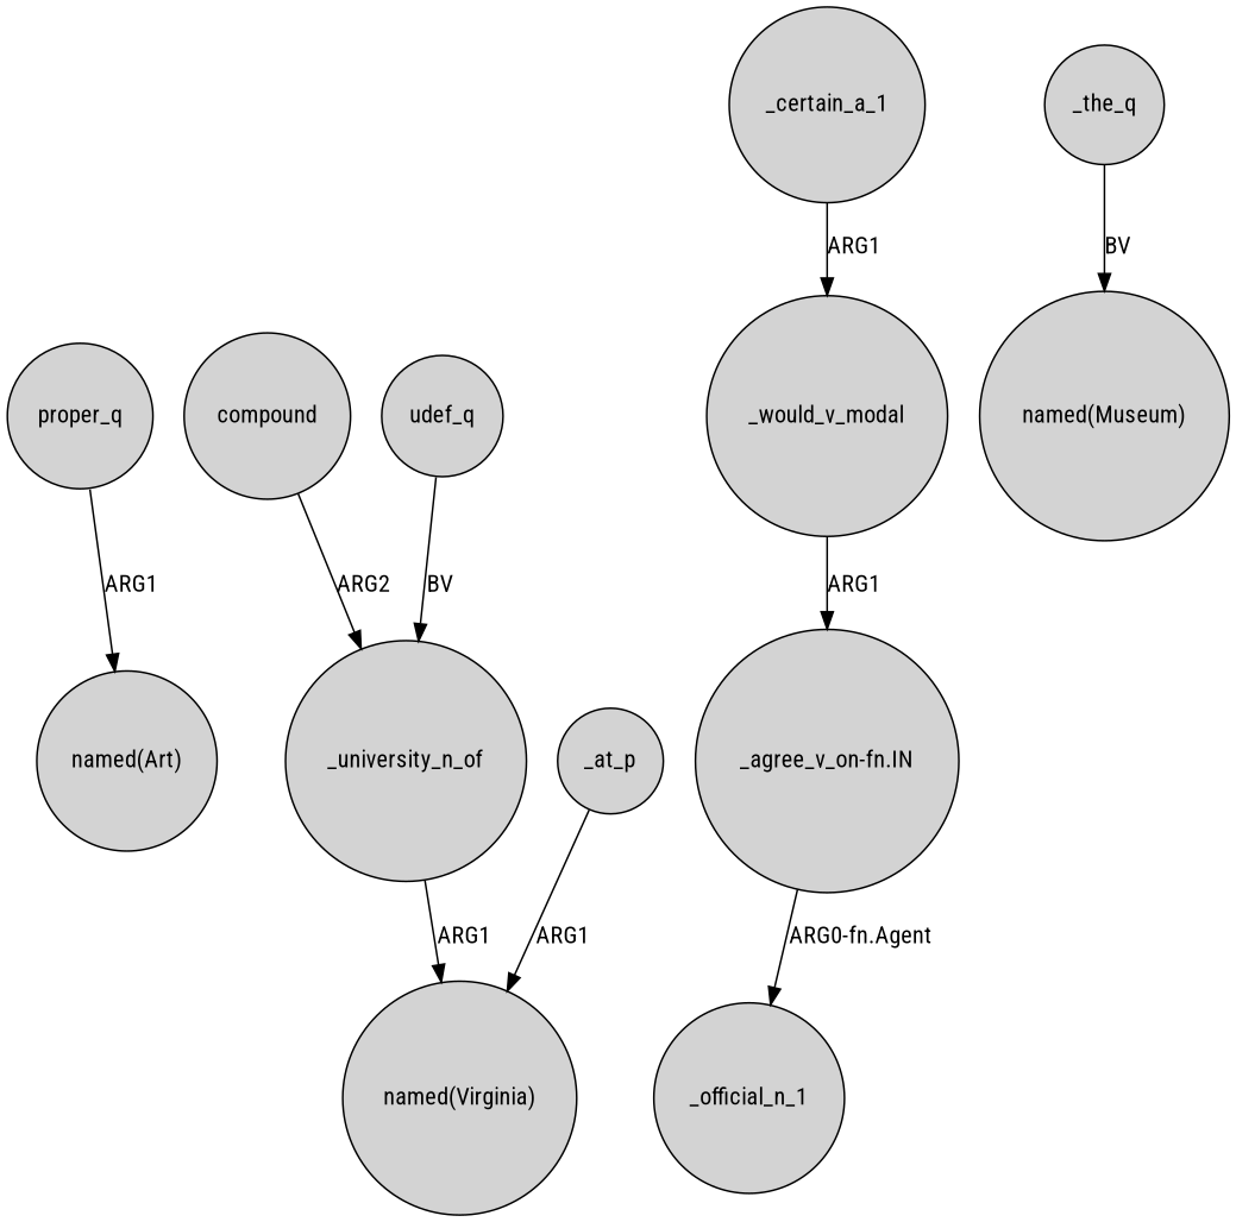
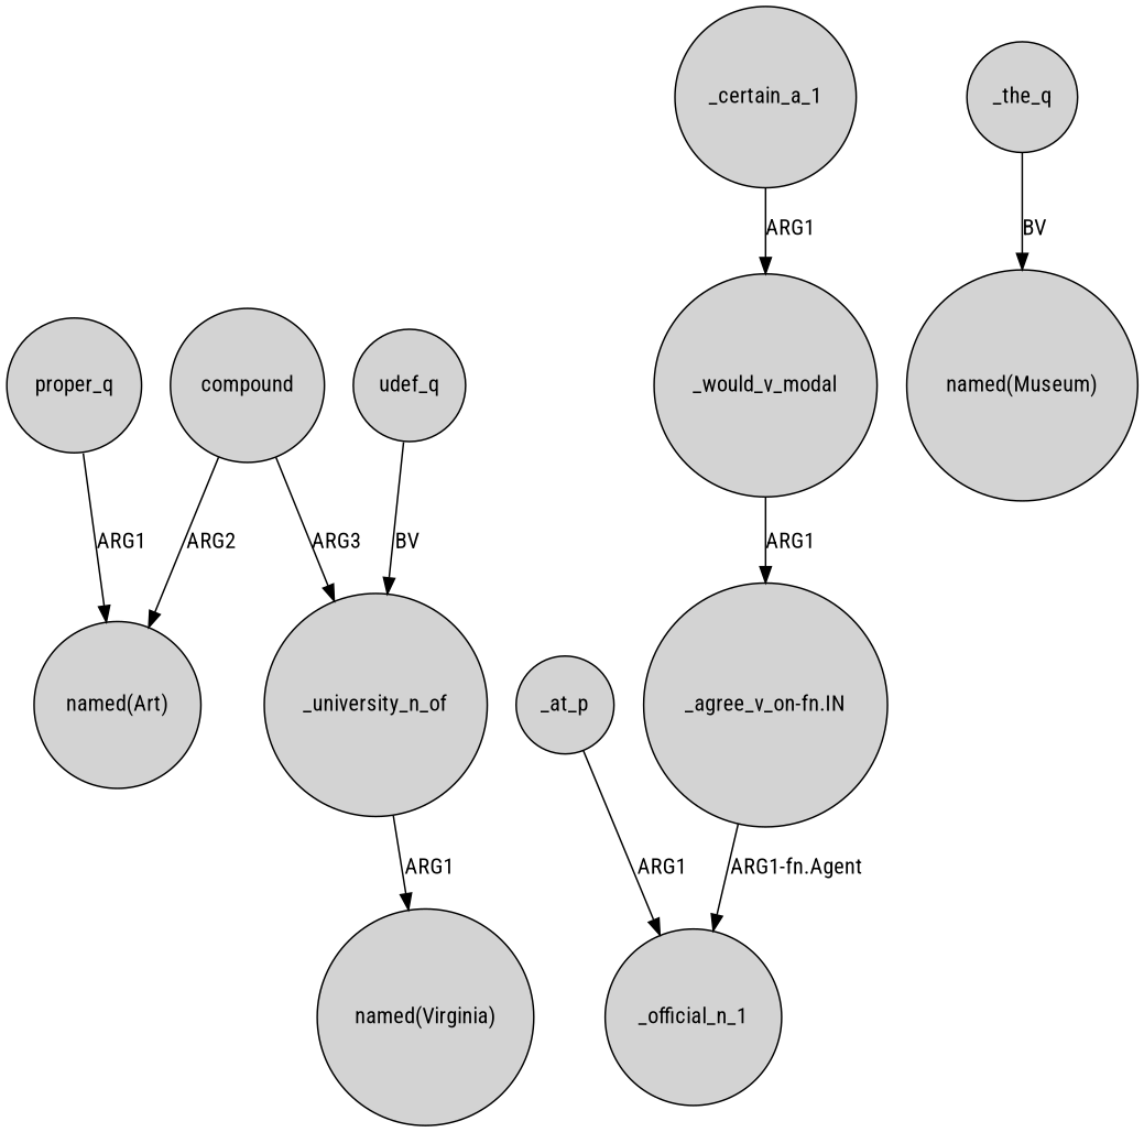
  digraph {
    fontname="Roboto Condensed"
    node [fontname="Roboto Condensed" shape=circle style=filled]
    edge [fontname="Roboto Condensed"]
    proper_q
    "named(Art)"
    _at_p
    _official_n_1
    _certain_a_1
    _would_v_modal
    "_agree_v_on-fn.IN"
    compound
    _university_n_of
    "named(Virginia)"
    udef_q
    _the_q
    "named(Museum)"
    proper_q -> "named(Art)" [label=ARG1]
-   _at_p -> "named(Virginia)" [label=ARG1]
+   _at_p -> _official_n_1 [label=ARG1]
    _certain_a_1 -> _would_v_modal [label=ARG1]
    _would_v_modal -> "_agree_v_on-fn.IN" [label=ARG1]
-   "_agree_v_on-fn.IN" -> _official_n_1 [label="ARG0-fn.Agent"]
-   compound -> _university_n_of [label=ARG2]
+   "_agree_v_on-fn.IN" -> _official_n_1 [label="ARG1-fn.Agent"]
+   compound -> "named(Art)" [label=ARG2]
+   compound -> _university_n_of [label=ARG3]
    _university_n_of -> "named(Virginia)" [label=ARG1]
    udef_q -> _university_n_of [label=BV]
    _the_q -> "named(Museum)" [label=BV]
  }
